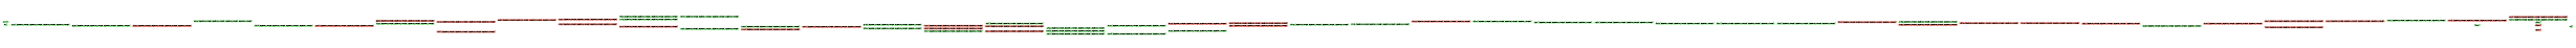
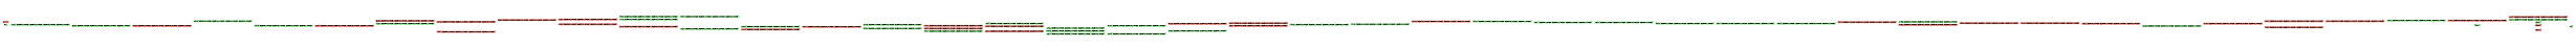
  digraph {
    rankdir=LR
    node [fillcolor=palegreen shape=record style=filled]
    edge [color=teal]
    n1 [fillcolor=salmon label="959786859 - [(JECACHESIZE && DUPLICATES), (JECACHESIZE && !DUPLICATES), (!JECACHESIZE && DUPLICATES), (!JECACHESIZE && !DUPLICATES)]"]
    n2 [fillcolor=salmon label="1232337789 - [(JECACHESIZE && DUPLICATES), (JECACHESIZE && !DUPLICATES), (!JECACHESIZE && DUPLICATES), (!JECACHESIZE && !DUPLICATES)]"]
    n3 [fillcolor=salmon label="885252871 - [(JECACHESIZE && DUPLICATES), (JECACHESIZE && !DUPLICATES), (!JECACHESIZE && DUPLICATES), (!JECACHESIZE && !DUPLICATES)]"]
    n4 [label="1024918520 - [(JECACHESIZE && DUPLICATES), (JECACHESIZE && !DUPLICATES), (!JECACHESIZE && DUPLICATES), (!JECACHESIZE && !DUPLICATES)]"]
    n5 [fillcolor=salmon label="1816235787 - [(JECACHESIZE && DUPLICATES), (JECACHESIZE && !DUPLICATES), (!JECACHESIZE && DUPLICATES), (!JECACHESIZE && !DUPLICATES)]"]
    n6 [label="949289272 - [(JECACHESIZE && DUPLICATES), (JECACHESIZE && !DUPLICATES), (!JECACHESIZE && DUPLICATES), (!JECACHESIZE && !DUPLICATES)]"]
    n7 [label="161140376 - [(JECACHESIZE && DUPLICATES), (JECACHESIZE && !DUPLICATES), (!JECACHESIZE && DUPLICATES), (!JECACHESIZE && !DUPLICATES)]"]
    n8 [label="1090827942 - [(JECACHESIZE && DUPLICATES), (JECACHESIZE && !DUPLICATES), (!JECACHESIZE && DUPLICATES), (!JECACHESIZE && !DUPLICATES)]"]
    n9 [label="449680686 - []"]
    n10 [fillcolor=salmon label="1839688625 - []"]
    n11 [label="295489574 - []"]
    n12 [label="exit - []"]
    n13 [fillcolor=salmon label="753627694 - []"]
    n14 [fillcolor=salmon label="835787160 - [(JECACHESIZE && DUPLICATES), (JECACHESIZE && !DUPLICATES), (!JECACHESIZE && DUPLICATES), (!JECACHESIZE && !DUPLICATES)]"]
    n15 [label="179688904 - [(JECACHESIZE && DUPLICATES), (JECACHESIZE && !DUPLICATES), (!JECACHESIZE && DUPLICATES), (!JECACHESIZE && !DUPLICATES)]"]
    n16 [label="1860235060 - [(JECACHESIZE && DUPLICATES), (JECACHESIZE && !DUPLICATES), (!JECACHESIZE && DUPLICATES), (!JECACHESIZE && !DUPLICATES)]"]
    n17 [fillcolor=salmon label="1101106004 - [(JECACHESIZE && DUPLICATES), (JECACHESIZE && !DUPLICATES), (!JECACHESIZE && DUPLICATES), (!JECACHESIZE && !DUPLICATES)]"]
    n18 [fillcolor=salmon label="2022000417 - [(JECACHESIZE && DUPLICATES), (JECACHESIZE && !DUPLICATES), (!JECACHESIZE && DUPLICATES), (!JECACHESIZE && !DUPLICATES)]"]
    n19 [label="1527213347 - [(JECACHESIZE && DUPLICATES), (JECACHESIZE && !DUPLICATES), (!JECACHESIZE && DUPLICATES), (!JECACHESIZE && !DUPLICATES)]"]
    n20 [label="335825369 - [(JECACHESIZE && DUPLICATES), (JECACHESIZE && !DUPLICATES), (!JECACHESIZE && DUPLICATES), (!JECACHESIZE && !DUPLICATES)]"]
    n21 [label="349454099 - [(JECACHESIZE && DUPLICATES), (JECACHESIZE && !DUPLICATES), (!JECACHESIZE && DUPLICATES), (!JECACHESIZE && !DUPLICATES)]"]
    n22 [fillcolor=salmon label="1954551288 - [(JECACHESIZE && DUPLICATES), (JECACHESIZE && !DUPLICATES), (!JECACHESIZE && DUPLICATES), (!JECACHESIZE && !DUPLICATES)]"]
    n23 [fillcolor=salmon label="401299041 - [(JECACHESIZE && DUPLICATES), (JECACHESIZE && !DUPLICATES), (!JECACHESIZE && DUPLICATES), (!JECACHESIZE && !DUPLICATES)]"]
    n24 [fillcolor=salmon label="1672523441 - [(JECACHESIZE && DUPLICATES), (JECACHESIZE && !DUPLICATES), (!JECACHESIZE && DUPLICATES), (!JECACHESIZE && !DUPLICATES)]"]
    n25 [label="1879212387 - [(JECACHESIZE && DUPLICATES), (JECACHESIZE && !DUPLICATES), (!JECACHESIZE && DUPLICATES), (!JECACHESIZE && !DUPLICATES)]"]
    n26 [fillcolor=salmon label="2127619547 - [(JECACHESIZE && DUPLICATES), (JECACHESIZE && !DUPLICATES), (!JECACHESIZE && DUPLICATES), (!JECACHESIZE && !DUPLICATES)]"]
    n27 [fillcolor=salmon label="616321742 - [(JECACHESIZE && DUPLICATES), (JECACHESIZE && !DUPLICATES), (!JECACHESIZE && DUPLICATES), (!JECACHESIZE && !DUPLICATES)]"]
    n28 [label="1083481008 - [(JECACHESIZE && DUPLICATES), (JECACHESIZE && !DUPLICATES), (!JECACHESIZE && DUPLICATES), (!JECACHESIZE && !DUPLICATES)]"]
    n29 [fillcolor=salmon label="2064887411 - [(JECACHESIZE && DUPLICATES), (JECACHESIZE && !DUPLICATES), (!JECACHESIZE && DUPLICATES), (!JECACHESIZE && !DUPLICATES)]"]
    n30 [fillcolor=salmon label="1760347662 - [(JECACHESIZE && DUPLICATES), (JECACHESIZE && !DUPLICATES), (!JECACHESIZE && DUPLICATES), (!JECACHESIZE && !DUPLICATES)]"]
    n31 [fillcolor=salmon label="1698990386 - [(JECACHESIZE && DUPLICATES), (JECACHESIZE && !DUPLICATES), (!JECACHESIZE && DUPLICATES), (!JECACHESIZE && !DUPLICATES)]"]
    n32 [fillcolor=salmon label="1931106873 - [(JECACHESIZE && DUPLICATES), (JECACHESIZE && !DUPLICATES), (!JECACHESIZE && DUPLICATES), (!JECACHESIZE && !DUPLICATES)]"]
    n33 [fillcolor=salmon label="767539267 - [(JECACHESIZE && DUPLICATES), (JECACHESIZE && !DUPLICATES), (!JECACHESIZE && DUPLICATES), (!JECACHESIZE && !DUPLICATES)]"]
    n34 [fillcolor=salmon label="1590120824 - [(JECACHESIZE && DUPLICATES), (JECACHESIZE && !DUPLICATES), (!JECACHESIZE && DUPLICATES), (!JECACHESIZE && !DUPLICATES)]"]
    n35 [fillcolor=salmon label="997570484 - [(JECACHESIZE && DUPLICATES), (JECACHESIZE && !DUPLICATES), (!JECACHESIZE && DUPLICATES), (!JECACHESIZE && !DUPLICATES)]"]
    n36 [label="2021799835 - [(JECACHESIZE && DUPLICATES), (JECACHESIZE && !DUPLICATES), (!JECACHESIZE && DUPLICATES), (!JECACHESIZE && !DUPLICATES)]"]
    n37 [label="495886114 - [(JECACHESIZE && DUPLICATES), (JECACHESIZE && !DUPLICATES), (!JECACHESIZE && DUPLICATES), (!JECACHESIZE && !DUPLICATES)]"]
    n38 [label="1986088913 - [(JECACHESIZE && DUPLICATES), (JECACHESIZE && !DUPLICATES), (!JECACHESIZE && DUPLICATES), (!JECACHESIZE && !DUPLICATES)]"]
    n39 [fillcolor=salmon label="1192650560 - [(JECACHESIZE && DUPLICATES), (JECACHESIZE && !DUPLICATES), (!JECACHESIZE && DUPLICATES), (!JECACHESIZE && !DUPLICATES)]"]
    n40 [fillcolor=salmon label="1346870315 - [(JECACHESIZE && DUPLICATES), (JECACHESIZE && !DUPLICATES), (!JECACHESIZE && DUPLICATES), (!JECACHESIZE && !DUPLICATES)]"]
    n41 [label="1430932760 - [(JECACHESIZE && DUPLICATES), (JECACHESIZE && !DUPLICATES), (!JECACHESIZE && DUPLICATES), (!JECACHESIZE && !DUPLICATES)]"]
    n42 [label="2075624321 - [(JECACHESIZE && DUPLICATES), (JECACHESIZE && !DUPLICATES), (!JECACHESIZE && DUPLICATES), (!JECACHESIZE && !DUPLICATES)]"]
    n43 [label="831351274 - [(JECACHESIZE && DUPLICATES), (JECACHESIZE && !DUPLICATES), (!JECACHESIZE && DUPLICATES), (!JECACHESIZE && !DUPLICATES)]"]
    n44 [label="439034866 - [(JECACHESIZE && DUPLICATES), (JECACHESIZE && !DUPLICATES), (!JECACHESIZE && DUPLICATES), (!JECACHESIZE && !DUPLICATES)]"]
    n45 [label="1521665496 - [(JECACHESIZE && DUPLICATES), (JECACHESIZE && !DUPLICATES), (!JECACHESIZE && DUPLICATES), (!JECACHESIZE && !DUPLICATES)]"]
    n46 [fillcolor=salmon label="943787237 - [(JECACHESIZE && DUPLICATES), (JECACHESIZE && !DUPLICATES), (!JECACHESIZE && DUPLICATES), (!JECACHESIZE && !DUPLICATES)]"]
    n47 [label="336461886 - [(JECACHESIZE && DUPLICATES), (JECACHESIZE && !DUPLICATES), (!JECACHESIZE && DUPLICATES), (!JECACHESIZE && !DUPLICATES)]"]
    n48 [fillcolor=salmon label="563583243 - [(JECACHESIZE && DUPLICATES), (JECACHESIZE && !DUPLICATES), (!JECACHESIZE && DUPLICATES), (!JECACHESIZE && !DUPLICATES)]"]
    n49 [label="759770438 - [(JECACHESIZE && DUPLICATES), (JECACHESIZE && !DUPLICATES), (!JECACHESIZE && DUPLICATES), (!JECACHESIZE && !DUPLICATES)]"]
    n50 [fillcolor=salmon label="1468847684 - [(JECACHESIZE && DUPLICATES), (JECACHESIZE && !DUPLICATES), (!JECACHESIZE && DUPLICATES), (!JECACHESIZE && !DUPLICATES)]"]
    n51 [fillcolor=salmon label="833568546 - [(JECACHESIZE && DUPLICATES), (JECACHESIZE && !DUPLICATES), (!JECACHESIZE && DUPLICATES), (!JECACHESIZE && !DUPLICATES)]"]
    n52 [fillcolor=salmon label="123428105 - [(JECACHESIZE && DUPLICATES), (JECACHESIZE && !DUPLICATES), (!JECACHESIZE && DUPLICATES), (!JECACHESIZE && !DUPLICATES)]"]
    n53 [label="568148058 - [(JECACHESIZE && DUPLICATES), (JECACHESIZE && !DUPLICATES), (!JECACHESIZE && DUPLICATES), (!JECACHESIZE && !DUPLICATES)]"]
    n54 [label="920182213 - [(JECACHESIZE && DUPLICATES), (JECACHESIZE && !DUPLICATES), (!JECACHESIZE && DUPLICATES), (!JECACHESIZE && !DUPLICATES)]"]
    n55 [label="65022344 - [(JECACHESIZE && DUPLICATES), (JECACHESIZE && !DUPLICATES), (!JECACHESIZE && DUPLICATES), (!JECACHESIZE && !DUPLICATES)]"]
    n56 [fillcolor=salmon label="1472073107 - [(JECACHESIZE && DUPLICATES), (JECACHESIZE && !DUPLICATES), (!JECACHESIZE && DUPLICATES), (!JECACHESIZE && !DUPLICATES)]"]
    n57 [fillcolor=salmon label="1108152893 - [(JECACHESIZE && DUPLICATES), (JECACHESIZE && !DUPLICATES), (!JECACHESIZE && DUPLICATES), (!JECACHESIZE && !DUPLICATES)]"]
    n58 [label="entry - []"]
    n59 [fillcolor=salmon label="705837214 - [(JECACHESIZE && DUPLICATES), (JECACHESIZE && !DUPLICATES), (!JECACHESIZE && DUPLICATES), (!JECACHESIZE && !DUPLICATES)]"]
    n60 [label="1922459486 - [(JECACHESIZE && DUPLICATES), (JECACHESIZE && !DUPLICATES), (!JECACHESIZE && DUPLICATES), (!JECACHESIZE && !DUPLICATES)]"]
    n61 [label="388527192 - [(JECACHESIZE && DUPLICATES), (JECACHESIZE && !DUPLICATES), (!JECACHESIZE && DUPLICATES), (!JECACHESIZE && !DUPLICATES)]"]
    n62 [label="1825775199 - [(JECACHESIZE && DUPLICATES), (JECACHESIZE && !DUPLICATES), (!JECACHESIZE && DUPLICATES), (!JECACHESIZE && !DUPLICATES)]"]
    n63 [label="894046777 - [(JECACHESIZE && DUPLICATES), (JECACHESIZE && !DUPLICATES), (!JECACHESIZE && DUPLICATES), (!JECACHESIZE && !DUPLICATES)]"]
    n64 [label="446288680 - [(JECACHESIZE && DUPLICATES), (JECACHESIZE && !DUPLICATES), (!JECACHESIZE && DUPLICATES), (!JECACHESIZE && !DUPLICATES)]"]
    n65 [label="288197656 - [(JECACHESIZE && DUPLICATES), (JECACHESIZE && !DUPLICATES), (!JECACHESIZE && DUPLICATES), (!JECACHESIZE && !DUPLICATES)]"]
    n66 [label="327375836 - [(JECACHESIZE && DUPLICATES), (JECACHESIZE && !DUPLICATES), (!JECACHESIZE && DUPLICATES), (!JECACHESIZE && !DUPLICATES)]"]
    n67 [label="292920906 - [(JECACHESIZE && DUPLICATES), (JECACHESIZE && !DUPLICATES), (!JECACHESIZE && DUPLICATES), (!JECACHESIZE && !DUPLICATES)]"]
    n68 [fillcolor=salmon label="2029831407 - [(JECACHESIZE && DUPLICATES), (JECACHESIZE && !DUPLICATES), (!JECACHESIZE && DUPLICATES), (!JECACHESIZE && !DUPLICATES)]"]
-   n69 [label="218181144 - []"]
+   n69 [fillcolor=salmon label="218181144 - []"]
    n1 -> n2
    n1 -> n3 [color=red]
    n2 -> n4 [color=red]
    n3 -> n4 [color=red]
    n4 -> n42 [color=red]
    n4 -> n49
    n5 -> n6
    n5 -> n7 [color=red]
    n6 -> n8
    n7 -> n8 [color=red]
    n8 -> n12 [color=red]
    n9 -> n10 [color=red]
    n9 -> n11 [color=red]
    n10 -> n12
    n13 -> n12
    n14 -> n15
    n14 -> n16
    n15 -> n16
    n15 -> n17
    n16 -> n18
    n17 -> n18 [color=red]
    n18 -> n53 [color=red]
    n18 -> n67 [color=red]
    n19 -> n20 [color=red]
    n19 -> n21
    n20 -> n21 [color=red]
    n20 -> n22
    n21 -> n23 [color=red]
    n21 -> n24
    n22 -> n21
    n22 -> n47
    n23 -> n12
    n24 -> n52
    n24 -> n64
    n25 -> n26
    n25 -> n27
    n26 -> n27 [color=red]
    n26 -> n28
    n27 -> n12
    n28 -> n12 [color=red]
    n29 -> n27 [color=red]
    n29 -> n30 [color=red]
    n30 -> n25 [color=red]
    n30 -> n28
    n31 -> n32 [color=red]
    n32 -> n29
    n32 -> n33
    n33 -> n34
    n33 -> n45
    n34 -> n29 [color=red]
    n35 -> n36 [color=red]
    n36 -> n31
    n37 -> n38 [color=red]
    n38 -> n35
    n38 -> n39 [color=red]
    n39 -> n31 [color=red]
    n40 -> n41 [color=red]
    n40 -> n42 [color=red]
    n41 -> n42 [color=red]
    n41 -> n43 [color=red]
    n42 -> n38
    n42 -> n44
    n43 -> n42
    n44 -> n37 [color=red]
    n44 -> n38
    n45 -> n34
    n45 -> n46
    n46 -> n12 [color=red]
    n47 -> n21 [color=red]
    n47 -> n48
    n48 -> n12
    n49 -> n40
    n49 -> n42
    n50 -> n51
    n50 -> n52
    n51 -> n5
    n51 -> n52 [color=red]
    n52 -> n14
    n52 -> n53 [color=red]
    n53 -> n55 [color=red]
    n53 -> n56 [color=red]
    n54 -> n1 [color=red]
    n55 -> n1 [color=red]
    n56 -> n55 [color=red]
    n56 -> n57
    n57 -> n54 [color=red]
    n57 -> n65
    n58 -> n19 [color=red]
    n59 -> n60
    n59 -> n61 [color=red]
    n60 -> n62
    n61 -> n62
    n62 -> n12 [color=red]
    n63 -> n59 [color=red]
    n64 -> n50
    n64 -> n52
    n65 -> n54 [color=red]
    n65 -> n66
    n66 -> n12
    n67 -> n63
    n67 -> n68 [color=red]
    n68 -> n59
  }
